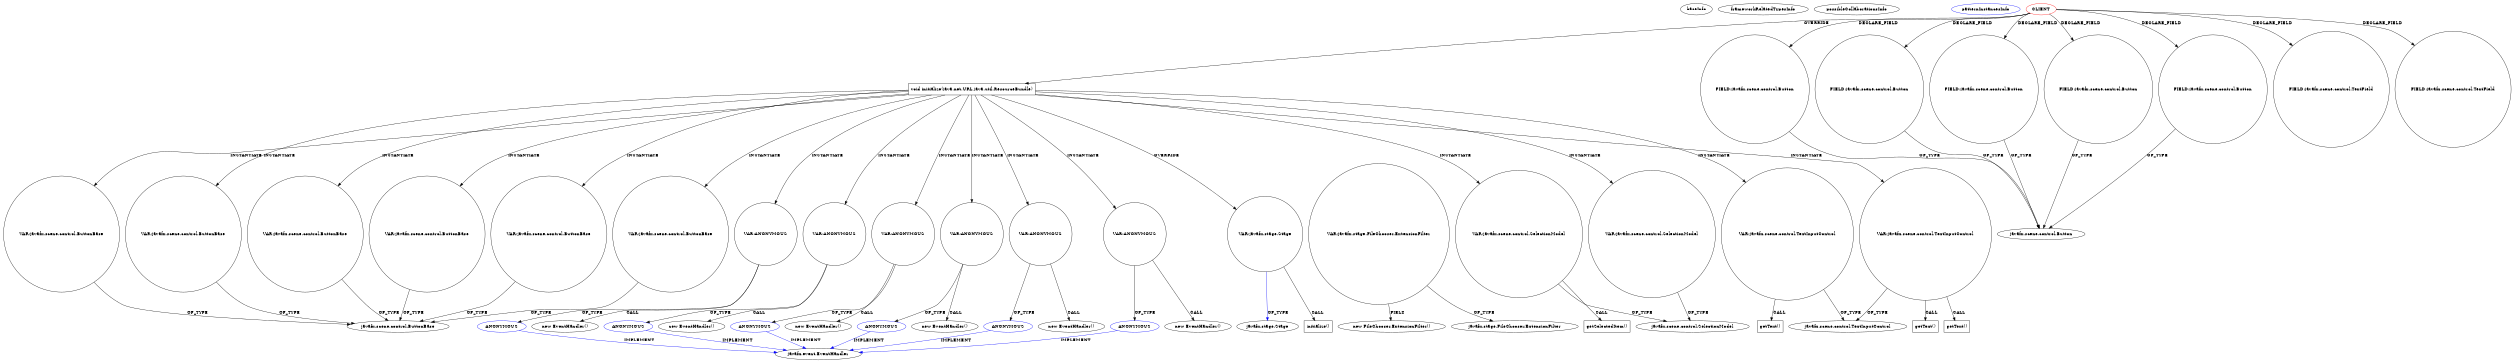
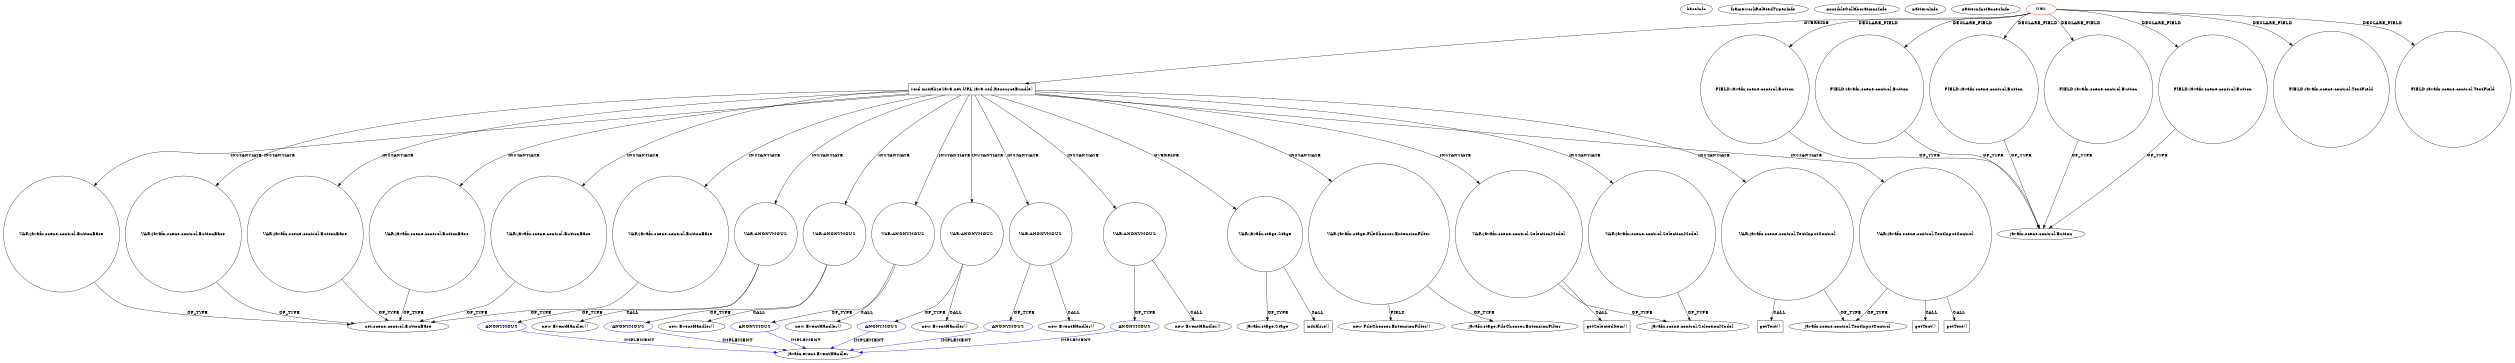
  digraph {
    node [isFrameworkType=false vertexType=VARIABLE_EXPRESION]
    baseInfo [category=pattern graphId=1583 isAnonymous=false possibleRelation=true isFrameworkType="" vertexType=""]
    frameworkRelatedTypesInfo [0="javafx.fxml.Initializable" isFrameworkType="" vertexType=""]
    possibleCollaborationsInfo [0="1583~INSTANTIATION-OVERRIDING_METHOD_DECLARATION-~javafx.fxml.Initializable ~javafx.event.EventHandler ~false~true" 1="1583~INSTANTIATION-OVERRIDING_METHOD_DECLARATION-~javafx.fxml.Initializable ~javafx.event.EventHandler ~false~true" 2="1583~INSTANTIATION-OVERRIDING_METHOD_DECLARATION-~javafx.fxml.Initializable ~javafx.event.EventHandler ~false~true" 3="1583~INSTANTIATION-OVERRIDING_METHOD_DECLARATION-~javafx.fxml.Initializable ~javafx.event.EventHandler ~false~true" 4="1583~INSTANTIATION-OVERRIDING_METHOD_DECLARATION-~javafx.fxml.Initializable ~javafx.event.EventHandler ~false~true" 5="1583~INSTANTIATION-OVERRIDING_METHOD_DECLARATION-~javafx.fxml.Initializable ~javafx.event.EventHandler ~false~true" isFrameworkType="" vertexType=""]
-   patternInstancesInfo [0="novosga-painel-fx~/novosga-painel-fx/painel-fx-master/src/org/novosga/painel/client/ui/Controller.java~Controller~3787" 1="crosswords-testEnvironment~/crosswords-testEnvironment/testEnvironment-master/src/GUI/MainController.java~MainController~2315" color=blue isFrameworkType="" vertexType=""]
+   patternInfo [frequency=2.0 patternRootClient=0 isFrameworkType="" vertexType=""]
+   patternInstancesInfo [0="novosga-painel-fx~/novosga-painel-fx/painel-fx-master/src/org/novosga/painel/client/ui/Controller.java~Controller~3787" 1="crosswords-testEnvironment~/crosswords-testEnvironment/testEnvironment-master/src/GUI/MainController.java~MainController~2315" isFrameworkType="" vertexType=""]
    n6 [label="new FileChooser.ExtensionFilter()" vertexType=CONSTRUCTOR_CALL]
    n7 [label="VAR:javafx.stage.FileChooser.ExtensionFilter" shape=circle]
    n8 [label="javafx.stage.FileChooser.ExtensionFilter" vertexType=FRAMEWORK_CLASS_TYPE]
    n9 [label="void initialize(java.net.URL,java.util.ResourceBundle)" shape=box vertexType=OVERRIDING_METHOD_DECLARATION]
    n10 [label="VAR:javafx.scene.control.SelectionModel" shape=circle]
    n11 [label="VAR:javafx.scene.control.SelectionModel" shape=circle]
    n12 [label="VAR:javafx.scene.control.TextInputControl" shape=circle]
    n13 [label="VAR:javafx.scene.control.TextInputControl" shape=circle]
    n14 [label="VAR:javafx.scene.control.ButtonBase" shape=circle]
    n15 [label="VAR:javafx.scene.control.ButtonBase" shape=circle]
    n16 [label="VAR:javafx.scene.control.ButtonBase" shape=circle]
    n17 [label="VAR:javafx.scene.control.ButtonBase" shape=circle]
    n18 [label="VAR:javafx.scene.control.ButtonBase" shape=circle]
    n19 [label="VAR:javafx.scene.control.ButtonBase" shape=circle]
    n20 [label="VAR:ANONYMOUS" shape=circle]
    n21 [label="VAR:ANONYMOUS" shape=circle]
    n22 [label="VAR:ANONYMOUS" shape=circle]
    n23 [label="VAR:ANONYMOUS" shape=circle]
    n24 [label="VAR:ANONYMOUS" shape=circle]
    n25 [label="VAR:ANONYMOUS" shape=circle]
    n26 [label="VAR:javafx.stage.Stage" shape=circle]
    n27 [label="getSelectedItem()" shape=box vertexType=INSIDE_CALL]
    n28 [label="javafx.scene.control.SelectionModel" vertexType=FRAMEWORK_CLASS_TYPE]
    n29 [label="javafx.scene.control.TextInputControl" vertexType=FRAMEWORK_CLASS_TYPE]
    n30 [label="getText()" shape=box vertexType=INSIDE_CALL]
    n31 [label="getText()" shape=box vertexType=INSIDE_CALL]
    n32 [label="getText()" shape=box vertexType=INSIDE_CALL]
-   n33 [label="javafx.scene.control.ButtonBase" vertexType=FRAMEWORK_CLASS_TYPE]
+   n33 [label="net.scene.control.ButtonBase" vertexType=FRAMEWORK_CLASS_TYPE]
    n34 [color=blue label=ANONYMOUS vertexType=REFERENCE_ANONYMOUS_DECLARATION]
    n35 [label="new EventHandler()" vertexType=CONSTRUCTOR_CALL]
    n36 [color=blue label=ANONYMOUS vertexType=REFERENCE_ANONYMOUS_DECLARATION]
    n37 [label="new EventHandler()" vertexType=CONSTRUCTOR_CALL]
    n38 [color=blue label=ANONYMOUS vertexType=REFERENCE_ANONYMOUS_DECLARATION]
    n39 [label="new EventHandler()" vertexType=CONSTRUCTOR_CALL]
    n40 [color=blue label=ANONYMOUS vertexType=REFERENCE_ANONYMOUS_DECLARATION]
    n41 [label="new EventHandler()" vertexType=CONSTRUCTOR_CALL]
    n42 [color=blue label=ANONYMOUS vertexType=REFERENCE_ANONYMOUS_DECLARATION]
    n43 [label="new EventHandler()" vertexType=CONSTRUCTOR_CALL]
    n44 [color=blue label=ANONYMOUS vertexType=REFERENCE_ANONYMOUS_DECLARATION]
    n45 [label="new EventHandler()" vertexType=CONSTRUCTOR_CALL]
    n46 [label="javafx.stage.Stage" vertexType=FRAMEWORK_CLASS_TYPE]
    n47 [label="initialize()" shape=box vertexType=INSIDE_CALL]
-   n48 [color=red label=CLIENT vertexType=ROOT_CLIENT_CLASS_DECLARATION]
+   n48 [color=red label=URL vertexType=ROOT_CLIENT_CLASS_DECLARATION]
    n49 [label="FIELD:javafx.scene.control.Button" shape=circle vertexType=FIELD_DECLARATION]
    n50 [label="FIELD:javafx.scene.control.Button" shape=circle vertexType=FIELD_DECLARATION]
    n51 [label="FIELD:javafx.scene.control.Button" shape=circle vertexType=FIELD_DECLARATION]
    n52 [label="FIELD:javafx.scene.control.Button" shape=circle vertexType=FIELD_DECLARATION]
    n53 [label="FIELD:javafx.scene.control.Button" shape=circle vertexType=FIELD_DECLARATION]
    n54 [label="FIELD:javafx.scene.control.TextField" shape=circle vertexType=FIELD_DECLARATION]
    n55 [label="FIELD:javafx.scene.control.TextField" shape=circle vertexType=FIELD_DECLARATION]
    n56 [label="javafx.scene.control.Button" vertexType=FRAMEWORK_CLASS_TYPE]
    n57 [label="javafx.event.EventHandler" vertexType=FRAMEWORK_INTERFACE_TYPE]
    n7 -> n6 [label=FIELD]
    n7 -> n8 [label=OF_TYPE]
+   n9 -> n7 [label=INSTANTIATE]
    n9 -> n10 [label=INSTANTIATE]
    n9 -> n11 [label=INSTANTIATE]
    n9 -> n12 [label=INSTANTIATE]
    n9 -> n13 [label=INSTANTIATE]
    n9 -> n14 [label=INSTANTIATE]
    n9 -> n15 [label=INSTANTIATE]
    n9 -> n16 [label=INSTANTIATE]
    n9 -> n17 [label=INSTANTIATE]
    n9 -> n18 [label=INSTANTIATE]
    n9 -> n19 [label=INSTANTIATE]
    n9 -> n20 [label=INSTANTIATE]
    n9 -> n21 [label=INSTANTIATE]
    n9 -> n22 [label=INSTANTIATE]
    n9 -> n23 [label=INSTANTIATE]
    n9 -> n24 [label=INSTANTIATE]
    n9 -> n25 [label=INSTANTIATE]
    n9 -> n26 [label=OVERRIDE]
    n10 -> n27 [label=CALL]
    n10 -> n28 [label=OF_TYPE]
    n11 -> n28 [label=OF_TYPE]
    n12 -> n29 [label=OF_TYPE]
    n12 -> n30 [label=CALL]
    n13 -> n29 [label=OF_TYPE]
    n13 -> n31 [label=CALL]
    n13 -> n32 [label=CALL]
    n14 -> n33 [label=OF_TYPE]
    n15 -> n33 [label=OF_TYPE]
    n16 -> n33 [label=OF_TYPE]
    n17 -> n33 [label=OF_TYPE]
    n18 -> n33 [label=OF_TYPE]
    n19 -> n33 [label=OF_TYPE]
    n20 -> n34 [label=OF_TYPE]
    n20 -> n35 [label=CALL]
    n21 -> n36 [label=OF_TYPE]
    n21 -> n37 [label=CALL]
    n22 -> n38 [label=OF_TYPE]
    n22 -> n39 [label=CALL]
    n23 -> n40 [label=OF_TYPE]
    n23 -> n41 [label=CALL]
    n24 -> n42 [label=OF_TYPE]
    n24 -> n43 [label=CALL]
    n25 -> n44 [label=OF_TYPE]
    n25 -> n45 [label=CALL]
-   n26 -> n46 [label=OF_TYPE color=blue]
+   n26 -> n46 [label=OF_TYPE]
    n26 -> n47 [label=CALL]
    n34 -> n57 [color=blue label=IMPLEMENT]
    n36 -> n57 [color=blue label=IMPLEMENT]
    n38 -> n57 [color=blue label=IMPLEMENT]
    n40 -> n57 [color=blue label=IMPLEMENT]
    n42 -> n57 [color=blue label=IMPLEMENT]
    n44 -> n57 [color=blue label=IMPLEMENT]
    n48 -> n9 [label=OVERRIDE]
    n48 -> n49 [label=DECLARE_FIELD]
    n48 -> n50 [label=DECLARE_FIELD]
    n48 -> n51 [label=DECLARE_FIELD]
    n48 -> n52 [label=DECLARE_FIELD]
    n48 -> n53 [label=DECLARE_FIELD]
    n48 -> n54 [label=DECLARE_FIELD]
    n48 -> n55 [label=DECLARE_FIELD]
    n49 -> n56 [label=OF_TYPE]
    n50 -> n56 [label=OF_TYPE]
    n51 -> n56 [label=OF_TYPE]
    n52 -> n56 [label=OF_TYPE]
    n53 -> n56 [label=OF_TYPE]
  }
